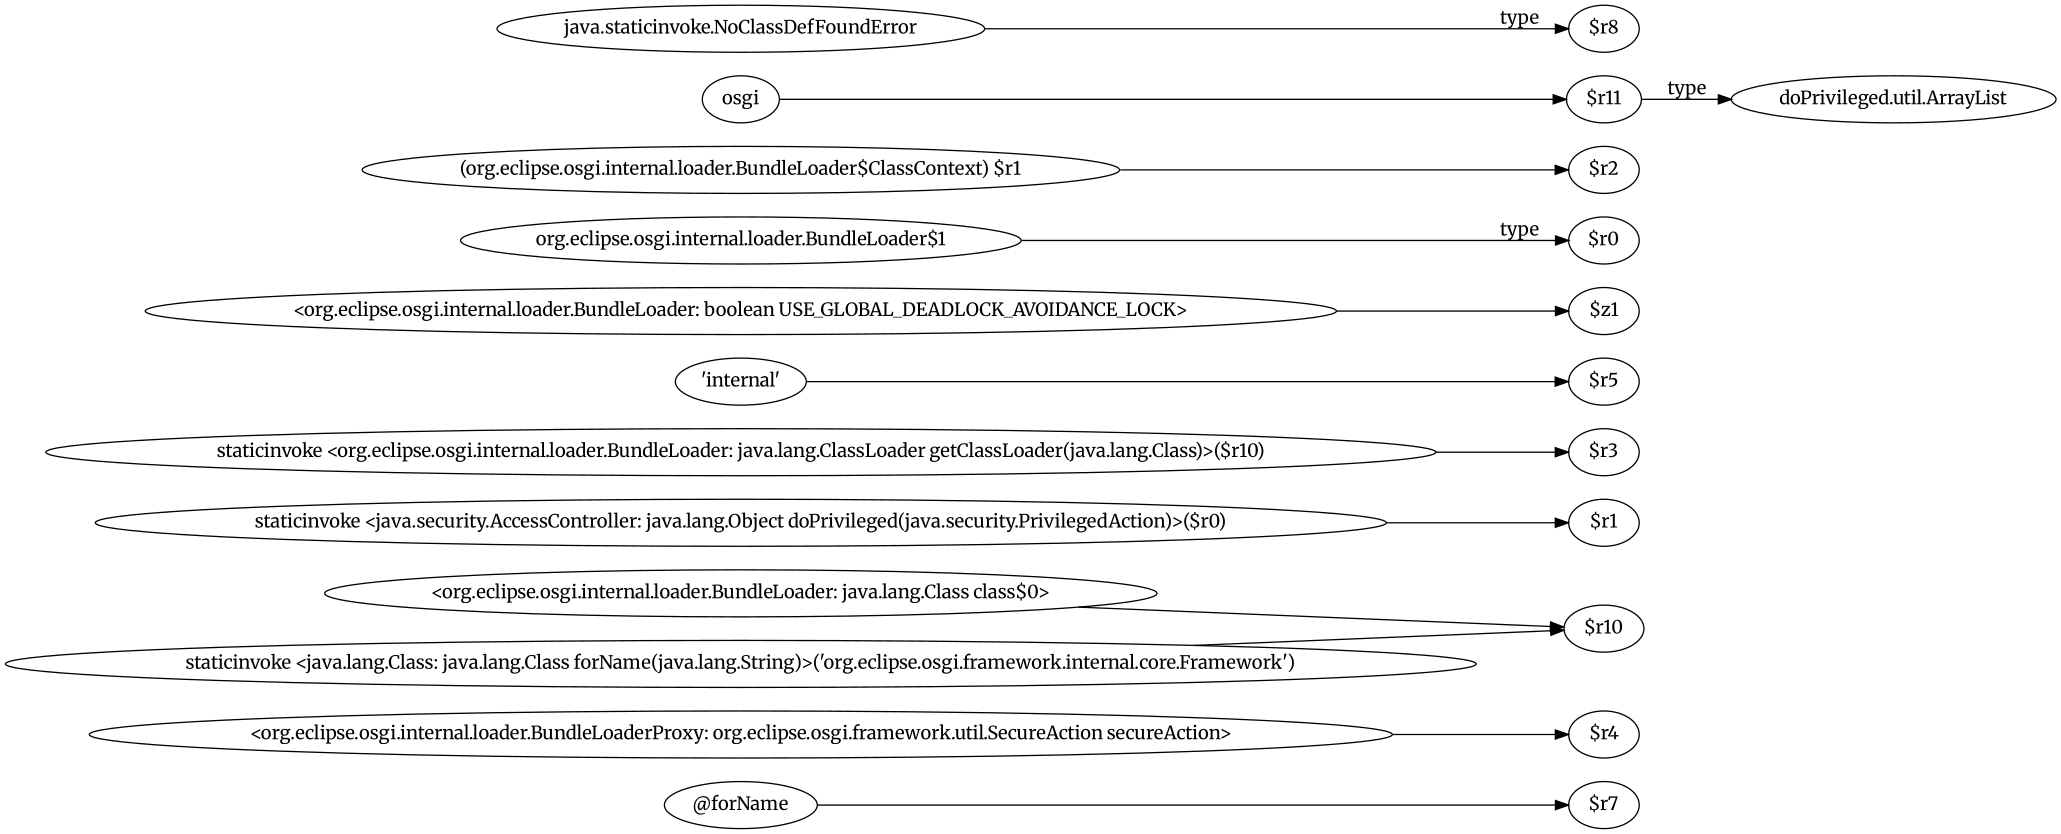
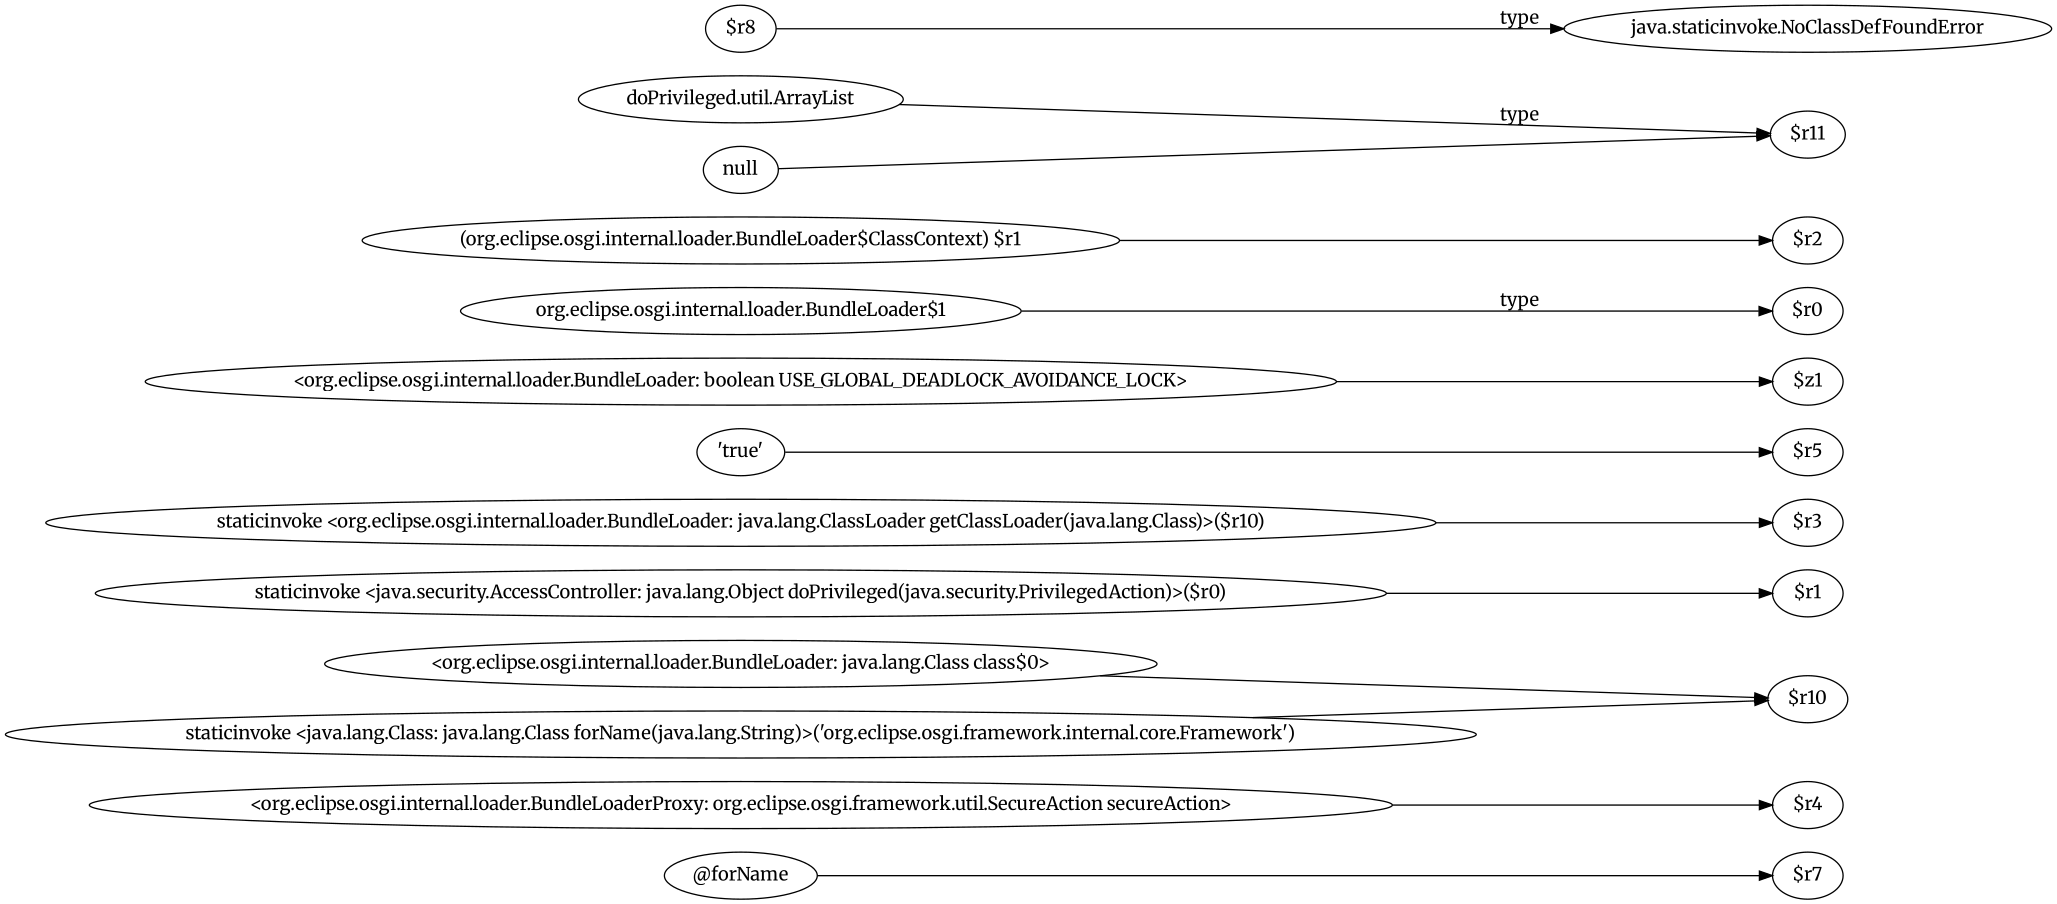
  digraph {
    fontname=Merriweather
    rankdir=LR
    node [fontname=Merriweather]
    edge [fontname=Merriweather]
    n1 [label="@forName"]
    n2 [label="$r7"]
    n3 [label="<org.eclipse.osgi.internal.loader.BundleLoaderProxy: org.eclipse.osgi.framework.util.SecureAction secureAction>"]
    n4 [label="$r4"]
    n5 [label="<org.eclipse.osgi.internal.loader.BundleLoader: java.lang.Class class$0>"]
    n6 [label="$r10"]
    n7 [label="staticinvoke <java.security.AccessController: java.lang.Object doPrivileged(java.security.PrivilegedAction)>($r0)"]
    n8 [label="$r1"]
    n9 [label="staticinvoke <org.eclipse.osgi.internal.loader.BundleLoader: java.lang.ClassLoader getClassLoader(java.lang.Class)>($r10)"]
    n10 [label="$r3"]
-   n11 [label="'internal'"]
+   n11 [label="'true'"]
    n12 [label="$r5"]
    n13 [label="<org.eclipse.osgi.internal.loader.BundleLoader: boolean USE_GLOBAL_DEADLOCK_AVOIDANCE_LOCK>"]
    n14 [label="$z1"]
    n15 [label="staticinvoke <java.lang.Class: java.lang.Class forName(java.lang.String)>('org.eclipse.osgi.framework.internal.core.Framework')"]
    n16 [label="org.eclipse.osgi.internal.loader.BundleLoader$1"]
    n17 [label="$r0"]
    n18 [label="(org.eclipse.osgi.internal.loader.BundleLoader$ClassContext) $r1"]
    n19 [label="$r2"]
    n20 [label="doPrivileged.util.ArrayList"]
    n21 [label="$r11"]
-   n22 [label=osgi]
+   n22 [label=null]
    n23 [label="java.staticinvoke.NoClassDefFoundError"]
    n24 [label="$r8"]
    n1 -> n2
    n3 -> n4
    n5 -> n6
    n7 -> n8
    n9 -> n10
    n11 -> n12
    n13 -> n14
    n15 -> n6
    n16 -> n17 [label=type]
    n18 -> n19
-   n21 -> n20 [label=type]
+   n20 -> n21 [label=type]
    n22 -> n21
-   n23 -> n24 [label=type]
+   n24 -> n23 [label=type]
  }
